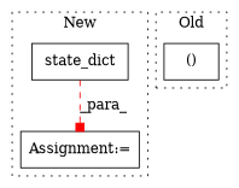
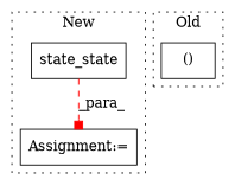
  digraph {
    node [shape=box]
-   n1 [a=32 l=12 label=state_dict s=2862]
+   n1 [a=32 l=12 label=state_state s=2862]
    n2 [a=7 l=1 label="Assignment:=" s=2855]
    n3 [a=106 l=25 label="()" s=3531]
    subgraph cluster_1 {
      label=New
      style=dotted
      n1
      n2
    }
    subgraph cluster_2 {
      label=Old
      style=dotted
      n3
    }
    n1 -> n2 [label=_para_ color=red style=dashed arrowhead=box]
  }
